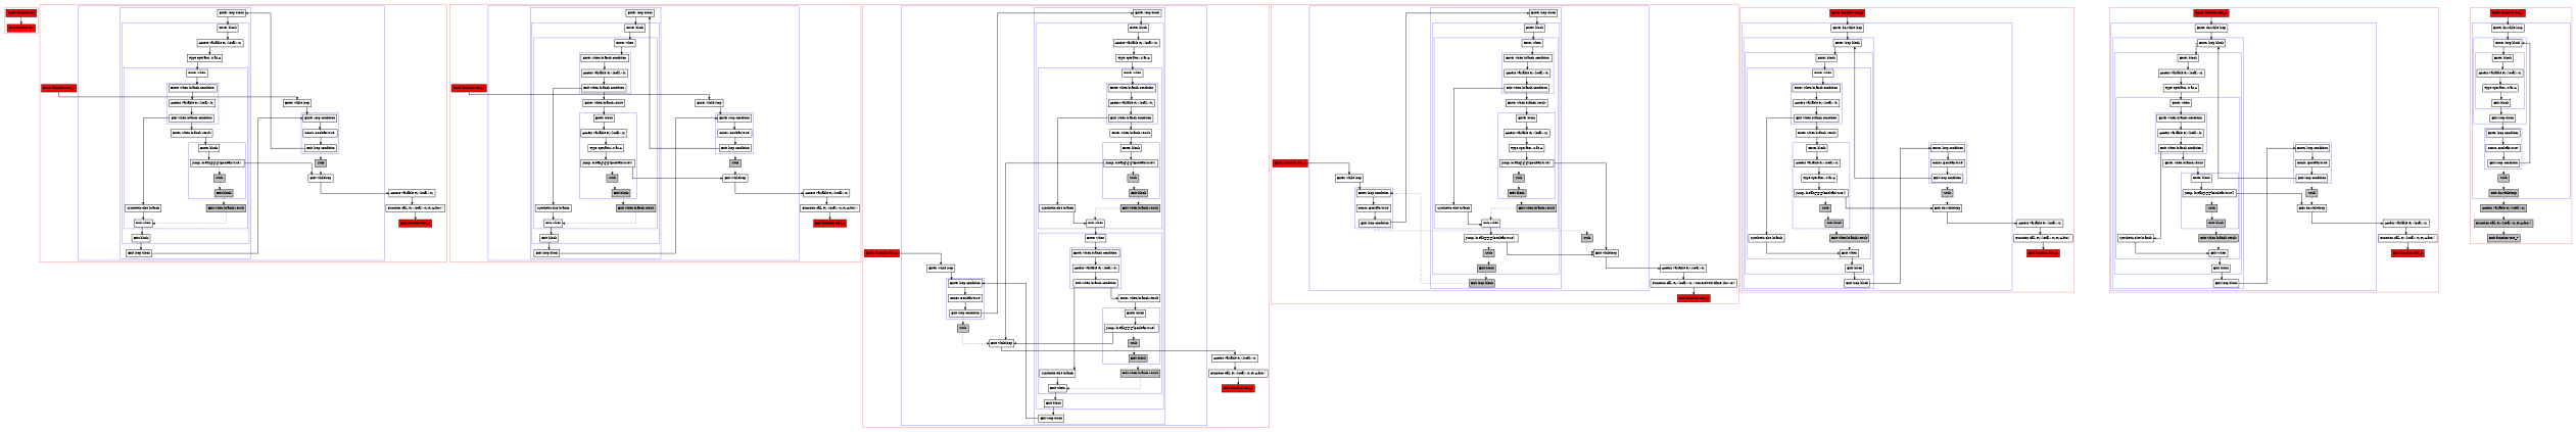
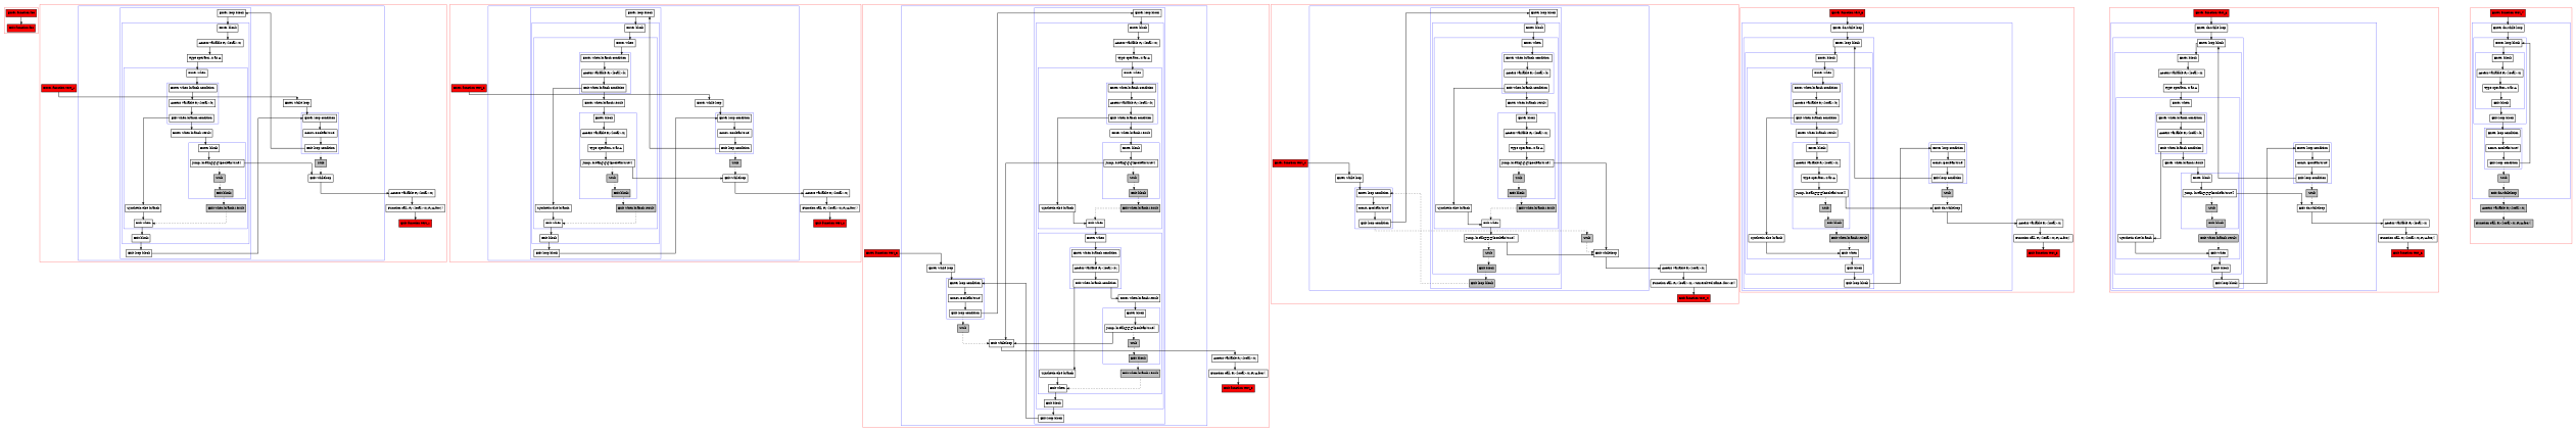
  digraph {
    nodesep=3
    splines=ortho
    node [penwidth=2 shape=box]
    edge [penwidth=2]
    n1 [fillcolor=red label="Enter function foo" style=filled]
    n2 [fillcolor=red label="Exit function foo" style=filled]
    n3 [label="Enter loop condition"]
    n4 [label="Const: Boolean(true)"]
    n5 [label="Exit loop condition"]
    n6 [label="Enter when branch condition "]
    n7 [label="Access variable R|<local>/b|"]
    n8 [label="Exit when branch condition"]
    n9 [label="Enter block"]
    n10 [label="Jump: break@@@[Boolean(true)] "]
    n11 [fillcolor=gray label=Stub style=filled]
    n12 [fillcolor=gray label="Exit block" style=filled]
    n13 [label="Enter when"]
    n14 [label="Synthetic else branch"]
    n15 [label="Enter when branch result"]
    n16 [fillcolor=gray label="Exit when branch result" style=filled]
    n17 [label="Exit when"]
    n18 [label="Enter block"]
    n19 [label="Access variable R|<local>/x|"]
    n20 [label="Type operator: x as A"]
    n21 [label="Exit block"]
    n22 [label="Enter loop block"]
    n23 [label="Exit loop block"]
    n24 [label="Enter while loop"]
    n25 [fillcolor=gray label=Stub style=filled]
    n26 [label="Exit whileloop"]
    n27 [fillcolor=red label="Enter function test_1" style=filled]
    n28 [label="Access variable R|<local>/x|"]
    n29 [label="Function call: R|<local>/x|.R|/A.foo|()"]
    n30 [fillcolor=red label="Exit function test_1" style=filled]
    n31 [label="Enter loop condition"]
    n32 [label="Const: Boolean(true)"]
    n33 [label="Exit loop condition"]
    n34 [label="Enter when branch condition "]
    n35 [label="Access variable R|<local>/b|"]
    n36 [label="Exit when branch condition"]
    n37 [label="Enter block"]
    n38 [label="Access variable R|<local>/x|"]
    n39 [label="Type operator: x as A"]
    n40 [label="Jump: break@@@[Boolean(true)] "]
    n41 [fillcolor=gray label=Stub style=filled]
    n42 [fillcolor=gray label="Exit block" style=filled]
    n43 [label="Enter when"]
    n44 [label="Synthetic else branch"]
    n45 [label="Enter when branch result"]
    n46 [fillcolor=gray label="Exit when branch result" style=filled]
    n47 [label="Exit when"]
    n48 [label="Enter block"]
    n49 [label="Exit block"]
    n50 [label="Enter loop block"]
    n51 [label="Exit loop block"]
    n52 [label="Enter while loop"]
    n53 [fillcolor=gray label=Stub style=filled]
    n54 [label="Exit whileloop"]
    n55 [fillcolor=red label="Enter function test_2" style=filled]
    n56 [label="Access variable R|<local>/x|"]
    n57 [label="Function call: R|<local>/x|.R|/A.foo|()"]
    n58 [fillcolor=red label="Exit function test_2" style=filled]
    n59 [label="Enter loop condition"]
    n60 [label="Const: Boolean(true)"]
    n61 [label="Exit loop condition"]
    n62 [label="Enter when branch condition "]
    n63 [label="Access variable R|<local>/b|"]
    n64 [label="Exit when branch condition"]
    n65 [label="Enter block"]
    n66 [label="Jump: break@@@[Boolean(true)] "]
    n67 [fillcolor=gray label=Stub style=filled]
    n68 [fillcolor=gray label="Exit block" style=filled]
    n69 [label="Enter when"]
    n70 [label="Synthetic else branch"]
    n71 [label="Enter when branch result"]
    n72 [fillcolor=gray label="Exit when branch result" style=filled]
    n73 [label="Exit when"]
    n74 [label="Enter when branch condition "]
    n75 [label="Access variable R|<local>/b|"]
    n76 [label="Exit when branch condition"]
    n77 [label="Enter block"]
    n78 [label="Jump: break@@@[Boolean(true)] "]
    n79 [fillcolor=gray label=Stub style=filled]
    n80 [fillcolor=gray label="Exit block" style=filled]
    n81 [label="Enter when"]
    n82 [label="Synthetic else branch"]
    n83 [label="Enter when branch result"]
    n84 [fillcolor=gray label="Exit when branch result" style=filled]
    n85 [label="Exit when"]
    n86 [label="Enter block"]
    n87 [label="Access variable R|<local>/x|"]
    n88 [label="Type operator: x as A"]
    n89 [label="Exit block"]
    n90 [label="Enter loop block"]
    n91 [label="Exit loop block"]
    n92 [label="Enter while loop"]
    n93 [fillcolor=gray label=Stub style=filled]
    n94 [label="Exit whileloop"]
    n95 [fillcolor=red label="Enter function test_3" style=filled]
    n96 [label="Access variable R|<local>/x|"]
    n97 [label="Function call: R|<local>/x|.R|/A.foo|()"]
    n98 [fillcolor=red label="Exit function test_3" style=filled]
    n99 [label="Enter loop condition"]
    n100 [label="Const: Boolean(true)"]
    n101 [label="Exit loop condition"]
    n102 [label="Enter when branch condition "]
    n103 [label="Access variable R|<local>/b|"]
    n104 [label="Exit when branch condition"]
    n105 [label="Enter block"]
    n106 [label="Access variable R|<local>/x|"]
    n107 [label="Type operator: x as A"]
    n108 [label="Jump: break@@@[Boolean(true)] "]
    n109 [fillcolor=gray label=Stub style=filled]
    n110 [fillcolor=gray label="Exit block" style=filled]
    n111 [label="Enter when"]
    n112 [label="Synthetic else branch"]
    n113 [label="Enter when branch result"]
    n114 [fillcolor=gray label="Exit when branch result" style=filled]
    n115 [label="Exit when"]
    n116 [label="Enter block"]
    n117 [label="Jump: break@@@[Boolean(true)] "]
    n118 [fillcolor=gray label=Stub style=filled]
    n119 [fillcolor=gray label="Exit block" style=filled]
    n120 [label="Enter loop block"]
    n121 [fillcolor=gray label="Exit loop block" style=filled]
    n122 [label="Enter while loop"]
    n123 [fillcolor=gray label=Stub style=filled]
    n124 [label="Exit whileloop"]
    n125 [fillcolor=red label="Enter function test_4" style=filled]
    n126 [label="Access variable R|<local>/x|"]
    n127 [label="Function call: R|<local>/x|.<Unresolved name: foo>#()"]
    n128 [fillcolor=red label="Exit function test_4" style=filled]
    n129 [label="Enter loop condition"]
    n130 [label="Const: Boolean(true)"]
    n131 [label="Exit loop condition"]
    n132 [label="Enter when branch condition "]
    n133 [label="Access variable R|<local>/b|"]
    n134 [label="Exit when branch condition"]
    n135 [label="Enter block"]
    n136 [label="Access variable R|<local>/x|"]
    n137 [label="Type operator: x as A"]
    n138 [label="Jump: break@@@[Boolean(true)] "]
    n139 [fillcolor=gray label=Stub style=filled]
    n140 [fillcolor=gray label="Exit block" style=filled]
    n141 [label="Enter when"]
    n142 [label="Synthetic else branch"]
    n143 [label="Enter when branch result"]
    n144 [fillcolor=gray label="Exit when branch result" style=filled]
    n145 [label="Exit when"]
    n146 [label="Enter block"]
    n147 [label="Exit block"]
    n148 [label="Enter loop block"]
    n149 [label="Exit loop block"]
    n150 [label="Enter do-while loop"]
    n151 [fillcolor=gray label=Stub style=filled]
    n152 [label="Exit do-whileloop"]
    n153 [fillcolor=red label="Enter function test_5" style=filled]
    n154 [label="Access variable R|<local>/x|"]
    n155 [label="Function call: R|<local>/x|.R|/A.foo|()"]
    n156 [fillcolor=red label="Exit function test_5" style=filled]
    n157 [label="Enter when branch condition "]
    n158 [label="Access variable R|<local>/b|"]
    n159 [label="Exit when branch condition"]
    n160 [label="Enter block"]
    n161 [label="Jump: break@@@[Boolean(true)] "]
    n162 [fillcolor=gray label=Stub style=filled]
    n163 [fillcolor=gray label="Exit block" style=filled]
    n164 [label="Enter when"]
    n165 [label="Synthetic else branch"]
    n166 [label="Enter when branch result"]
    n167 [fillcolor=gray label="Exit when branch result" style=filled]
    n168 [label="Exit when"]
    n169 [label="Enter block"]
    n170 [label="Access variable R|<local>/x|"]
    n171 [label="Type operator: x as A"]
    n172 [label="Exit block"]
    n173 [label="Enter loop block"]
    n174 [label="Exit loop block"]
    n175 [label="Enter loop condition"]
    n176 [label="Const: Boolean(true)"]
    n177 [label="Exit loop condition"]
    n178 [label="Enter do-while loop"]
    n179 [fillcolor=gray label=Stub style=filled]
    n180 [label="Exit do-whileloop"]
    n181 [fillcolor=red label="Enter function test_6" style=filled]
    n182 [label="Access variable R|<local>/x|"]
    n183 [label="Function call: R|<local>/x|.R|/A.foo|()"]
    n184 [fillcolor=red label="Exit function test_6" style=filled]
    n185 [label="Enter block"]
    n186 [label="Access variable R|<local>/x|"]
    n187 [label="Type operator: x as A"]
    n188 [label="Exit block"]
    n189 [label="Enter loop block"]
    n190 [label="Exit loop block"]
    n191 [label="Enter loop condition"]
    n192 [label="Const: Boolean(true)"]
    n193 [label="Exit loop condition"]
    n194 [label="Enter do-while loop"]
    n195 [fillcolor=gray label=Stub style=filled]
    n196 [fillcolor=gray label="Exit do-whileloop" style=filled]
    n197 [fillcolor=red label="Enter function test_7" style=filled]
    n198 [fillcolor=gray label="Access variable R|<local>/x|" style=filled]
    n199 [fillcolor=gray label="Function call: R|<local>/x|.R|/A.foo|()" style=filled]
-   n200 [fillcolor=gray label="Exit function test_7" style=filled]
    subgraph cluster_1 {
      color=red
      n1
      n2
    }
    subgraph cluster_2 {
      color=red
      n27
      n28
      n29
      n30
      subgraph cluster_3 {
        color=blue
        n24
        n25
        n26
        subgraph cluster_4 {
          color=blue
          n3
          n4
          n5
        }
        subgraph cluster_5 {
          color=blue
          n22
          n23
          subgraph cluster_6 {
            color=blue
            n18
            n19
            n20
            n21
            subgraph cluster_7 {
              color=blue
              n13
              n14
              n15
              n16
              n17
              subgraph cluster_8 {
                color=blue
                n6
                n7
                n8
              }
              subgraph cluster_9 {
                color=blue
                n9
                n10
                n11
                n12
              }
            }
          }
        }
      }
    }
    subgraph cluster_10 {
      color=red
      n55
      n56
      n57
      n58
      subgraph cluster_11 {
        color=blue
        n52
        n53
        n54
        subgraph cluster_12 {
          color=blue
          n31
          n32
          n33
        }
        subgraph cluster_13 {
          color=blue
          n50
          n51
          subgraph cluster_14 {
            color=blue
            n48
            n49
            subgraph cluster_15 {
              color=blue
              n43
              n44
              n45
              n46
              n47
              subgraph cluster_16 {
                color=blue
                n34
                n35
                n36
              }
              subgraph cluster_17 {
                color=blue
                n37
                n38
                n39
                n40
                n41
                n42
              }
            }
          }
        }
      }
    }
    subgraph cluster_18 {
      color=red
      n95
      n96
      n97
      n98
      subgraph cluster_19 {
        color=blue
        n92
        n93
        n94
        subgraph cluster_20 {
          color=blue
          n59
          n60
          n61
        }
        subgraph cluster_21 {
          color=blue
          n90
          n91
          subgraph cluster_22 {
            color=blue
            n86
            n87
            n88
            n89
            subgraph cluster_23 {
              color=blue
              n69
              n70
              n71
              n72
              n73
              subgraph cluster_24 {
                color=blue
                n62
                n63
                n64
              }
              subgraph cluster_25 {
                color=blue
                n65
                n66
                n67
                n68
              }
            }
            subgraph cluster_26 {
              color=blue
              n81
              n82
              n83
              n84
              n85
              subgraph cluster_27 {
                color=blue
                n74
                n75
                n76
              }
              subgraph cluster_28 {
                color=blue
                n77
                n78
                n79
                n80
              }
            }
          }
        }
      }
    }
    subgraph cluster_29 {
      color=red
      n125
      n126
      n127
      n128
      subgraph cluster_30 {
        color=blue
        n122
        n123
        n124
        subgraph cluster_31 {
          color=blue
          n99
          n100
          n101
        }
        subgraph cluster_32 {
          color=blue
          n120
          n121
          subgraph cluster_33 {
            color=blue
            n116
            n117
            n118
            n119
            subgraph cluster_34 {
              color=blue
              n111
              n112
              n113
              n114
              n115
              subgraph cluster_35 {
                color=blue
                n102
                n103
                n104
              }
              subgraph cluster_36 {
                color=blue
                n105
                n106
                n107
                n108
                n109
                n110
              }
            }
          }
        }
      }
    }
    subgraph cluster_37 {
      color=red
      n153
      n154
      n155
      n156
      subgraph cluster_38 {
        color=blue
        n150
        n151
        n152
        subgraph cluster_39 {
          color=blue
          n129
          n130
          n131
        }
        subgraph cluster_40 {
          color=blue
          n148
          n149
          subgraph cluster_41 {
            color=blue
            n146
            n147
            subgraph cluster_42 {
              color=blue
              n141
              n142
              n143
              n144
              n145
              subgraph cluster_43 {
                color=blue
                n132
                n133
                n134
              }
              subgraph cluster_44 {
                color=blue
                n135
                n136
                n137
                n138
                n139
                n140
              }
            }
          }
        }
      }
    }
    subgraph cluster_45 {
      color=red
      n181
      n182
      n183
      n184
      subgraph cluster_46 {
        color=blue
        n178
        n179
        n180
        subgraph cluster_47 {
          color=blue
          n173
          n174
          subgraph cluster_48 {
            color=blue
            n169
            n170
            n171
            n172
            subgraph cluster_49 {
              color=blue
              n164
              n165
              n166
              n167
              n168
              subgraph cluster_50 {
                color=blue
                n157
                n158
                n159
              }
              subgraph cluster_51 {
                color=blue
                n160
                n161
                n162
                n163
              }
            }
          }
        }
        subgraph cluster_52 {
          color=blue
          n175
          n176
          n177
        }
      }
    }
    subgraph cluster_53 {
      color=red
      n197
      n198
      n199
-     n200
      subgraph cluster_54 {
        color=blue
        n194
        n195
        n196
        subgraph cluster_55 {
          color=blue
          n189
          n190
          subgraph cluster_56 {
            color=blue
            n185
            n186
            n187
            n188
          }
        }
        subgraph cluster_57 {
          color=blue
          n191
          n192
          n193
        }
      }
    }
    n1 -> n2
    n3 -> n4
    n4 -> n5
    n5 -> n22
    n5 -> n25 [style=dotted]
    n6 -> n7
    n7 -> n8
    n8 -> n14
    n8 -> n15
    n9 -> n10
    n10 -> n11 [style=dotted]
    n10 -> n26
    n11 -> n12 [style=dotted]
    n12 -> n16 [style=dotted]
    n13 -> n6
    n14 -> n17
    n15 -> n9
    n16 -> n17 [style=dotted]
    n17 -> n21
    n18 -> n19
    n19 -> n20
    n20 -> n13
    n21 -> n23
    n22 -> n18
    n23 -> n3
    n24 -> n3
    n25 -> n26 [style=dotted]
    n26 -> n28
    n27 -> n24
    n28 -> n29
    n29 -> n30
    n31 -> n32
    n32 -> n33
    n33 -> n50
    n33 -> n53 [style=dotted]
    n34 -> n35
    n35 -> n36
    n36 -> n44
    n36 -> n45
    n37 -> n38
    n38 -> n39
    n39 -> n40
    n40 -> n41 [style=dotted]
    n40 -> n54
    n41 -> n42 [style=dotted]
    n42 -> n46 [style=dotted]
    n43 -> n34
    n44 -> n47
    n45 -> n37
    n46 -> n47 [style=dotted]
    n47 -> n49
    n48 -> n43
    n49 -> n51
    n50 -> n48
    n51 -> n31
    n52 -> n31
    n53 -> n54 [style=dotted]
    n54 -> n56
    n55 -> n52
    n56 -> n57
    n57 -> n58
    n59 -> n60
    n60 -> n61
    n61 -> n90
    n61 -> n93 [style=dotted]
    n62 -> n63
    n63 -> n64
    n64 -> n70
    n64 -> n71
    n65 -> n66
    n66 -> n67 [style=dotted]
    n66 -> n94
    n67 -> n68 [style=dotted]
    n68 -> n72 [style=dotted]
    n69 -> n62
    n70 -> n73
    n71 -> n65
    n72 -> n73 [style=dotted]
    n73 -> n81
    n74 -> n75
    n75 -> n76
    n76 -> n82
    n76 -> n83
    n77 -> n78
    n78 -> n79 [style=dotted]
    n78 -> n94
    n79 -> n80 [style=dotted]
    n80 -> n84 [style=dotted]
    n81 -> n74
    n82 -> n85
    n83 -> n77
    n84 -> n85 [style=dotted]
    n85 -> n89
    n86 -> n87
    n87 -> n88
    n88 -> n69
    n89 -> n91
    n90 -> n86
    n91 -> n59
    n92 -> n59
    n93 -> n94 [style=dotted]
    n94 -> n96
    n95 -> n92
    n96 -> n97
    n97 -> n98
    n99 -> n100
    n100 -> n101
    n101 -> n120
    n101 -> n123 [style=dotted]
    n102 -> n103
    n103 -> n104
    n104 -> n112
    n104 -> n113
    n105 -> n106
    n106 -> n107
    n107 -> n108
    n108 -> n109 [style=dotted]
    n108 -> n124
    n109 -> n110 [style=dotted]
    n110 -> n114 [style=dotted]
    n111 -> n102
    n112 -> n115
    n113 -> n105
    n114 -> n115 [style=dotted]
    n115 -> n117
    n116 -> n111
    n117 -> n118 [style=dotted]
    n117 -> n124
    n118 -> n119 [style=dotted]
    n119 -> n121 [style=dotted]
    n120 -> n116
    n121 -> n99 [style=dotted]
    n122 -> n99
    n123 -> n124 [style=dotted]
    n124 -> n126
    n125 -> n122
    n126 -> n127
    n127 -> n128
    n129 -> n130
    n130 -> n131
    n131 -> n148
    n131 -> n151 [style=dotted]
    n132 -> n133
    n133 -> n134
    n134 -> n142
    n134 -> n143
    n135 -> n136
    n136 -> n137
    n137 -> n138
    n138 -> n139 [style=dotted]
    n138 -> n152
    n139 -> n140 [style=dotted]
    n140 -> n144 [style=dotted]
    n141 -> n132
    n142 -> n145
    n143 -> n135
    n144 -> n145 [style=dotted]
    n145 -> n147
    n146 -> n141
    n147 -> n149
    n148 -> n146
    n149 -> n129
    n150 -> n148
    n151 -> n152 [style=dotted]
    n152 -> n154
    n153 -> n150
    n154 -> n155
    n155 -> n156
    n157 -> n158
    n158 -> n159
    n159 -> n165
    n159 -> n166
    n160 -> n161
    n161 -> n162 [style=dotted]
    n161 -> n180
    n162 -> n163 [style=dotted]
    n163 -> n167 [style=dotted]
    n164 -> n157
    n165 -> n168
    n166 -> n160
    n167 -> n168 [style=dotted]
    n168 -> n172
    n169 -> n170
    n170 -> n171
    n171 -> n164
    n172 -> n174
    n173 -> n169
    n174 -> n175
    n175 -> n176
    n176 -> n177
    n177 -> n173
    n177 -> n179 [style=dotted]
    n178 -> n173
    n179 -> n180 [style=dotted]
    n180 -> n182
    n181 -> n178
    n182 -> n183
    n183 -> n184
    n185 -> n186
    n186 -> n187
    n187 -> n188
    n188 -> n190
    n189 -> n185
    n190 -> n191
    n191 -> n192
    n192 -> n193
    n193 -> n189
    n193 -> n195 [style=dotted]
    n194 -> n189
    n195 -> n196 [style=dotted]
    n196 -> n198 [style=dotted]
    n197 -> n194
    n198 -> n199 [style=dotted]
-   n199 -> n200 [style=dotted]
  }
